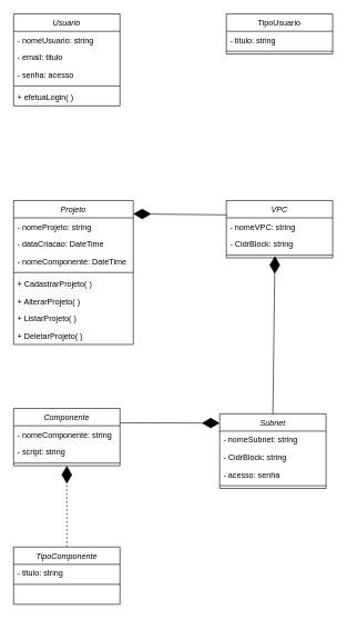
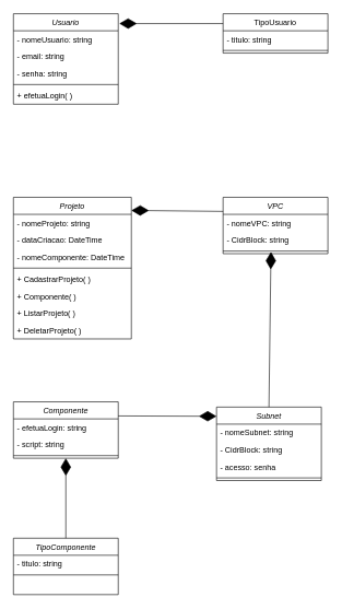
  <mxCell id="0" />
  <mxCell id="1" parent="0" />
  <mxCell id="2" value="Usuario" style="swimlane;fontStyle=2;align=center;verticalAlign=top;childLayout=stackLayout;horizontal=1;startSize=26;horizontalStack=0;resizeParent=1;resizeLast=0;collapsible=1;marginBottom=0;rounded=0;shadow=0;strokeWidth=1;" parent="1" vertex="1"><mxGeometry x="20" y="20" width="160" height="138" as="geometry"><mxRectangle x="230" y="140" width="160" height="26" as="alternateBounds" /></mxGeometry></mxCell>
  <mxCell id="3" value="- nomeUsuario: string" style="text;align=left;verticalAlign=top;spacingLeft=4;spacingRight=4;overflow=hidden;rotatable=0;points=[[0,0.5],[1,0.5]];portConstraint=eastwest;" parent="2" vertex="1"><mxGeometry y="26" width="160" height="26" as="geometry" /></mxCell>
- <mxCell id="4" value="- email: titulo" style="text;align=left;verticalAlign=top;spacingLeft=4;spacingRight=4;overflow=hidden;rotatable=0;points=[[0,0.5],[1,0.5]];portConstraint=eastwest;rounded=0;shadow=0;html=0;" parent="2" vertex="1"><mxGeometry y="52" width="160" height="26" as="geometry" /></mxCell>
- <mxCell id="5" value="- senha: acesso" style="text;align=left;verticalAlign=top;spacingLeft=4;spacingRight=4;overflow=hidden;rotatable=0;points=[[0,0.5],[1,0.5]];portConstraint=eastwest;rounded=0;shadow=0;html=0;" parent="2" vertex="1"><mxGeometry y="78" width="160" height="26" as="geometry" /></mxCell>
+ <mxCell id="4" value="- email: string" style="text;align=left;verticalAlign=top;spacingLeft=4;spacingRight=4;overflow=hidden;rotatable=0;points=[[0,0.5],[1,0.5]];portConstraint=eastwest;rounded=0;shadow=0;html=0;" parent="2" vertex="1"><mxGeometry y="52" width="160" height="26" as="geometry" /></mxCell>
+ <mxCell id="5" value="- senha: string" style="text;align=left;verticalAlign=top;spacingLeft=4;spacingRight=4;overflow=hidden;rotatable=0;points=[[0,0.5],[1,0.5]];portConstraint=eastwest;rounded=0;shadow=0;html=0;" parent="2" vertex="1"><mxGeometry y="78" width="160" height="26" as="geometry" /></mxCell>
  <mxCell id="6" value="" style="line;html=1;strokeWidth=1;align=left;verticalAlign=middle;spacingTop=-1;spacingLeft=3;spacingRight=3;rotatable=0;labelPosition=right;points=[];portConstraint=eastwest;" parent="2" vertex="1"><mxGeometry y="104" width="160" height="8" as="geometry" /></mxCell>
  <mxCell id="7" value="+ efetuaLogin( )" style="text;align=left;verticalAlign=top;spacingLeft=4;spacingRight=4;overflow=hidden;rotatable=0;points=[[0,0.5],[1,0.5]];portConstraint=eastwest;" parent="2" vertex="1"><mxGeometry y="112" width="160" height="26" as="geometry" /></mxCell>
  <mxCell id="8" value="TipoUsuario" style="swimlane;fontStyle=0;align=center;verticalAlign=top;childLayout=stackLayout;horizontal=1;startSize=26;horizontalStack=0;resizeParent=1;resizeLast=0;collapsible=1;marginBottom=0;rounded=0;shadow=0;strokeWidth=1;" parent="1" vertex="1"><mxGeometry x="340" y="20" width="160" height="60" as="geometry"><mxRectangle x="550" y="140" width="160" height="26" as="alternateBounds" /></mxGeometry></mxCell>
  <mxCell id="9" value="- titulo: string" style="text;align=left;verticalAlign=top;spacingLeft=4;spacingRight=4;overflow=hidden;rotatable=0;points=[[0,0.5],[1,0.5]];portConstraint=eastwest;" parent="8" vertex="1"><mxGeometry y="26" width="160" height="26" as="geometry" /></mxCell>
  <mxCell id="10" value="" style="line;html=1;strokeWidth=1;align=left;verticalAlign=middle;spacingTop=-1;spacingLeft=3;spacingRight=3;rotatable=0;labelPosition=right;points=[];portConstraint=eastwest;" parent="8" vertex="1"><mxGeometry y="52" width="160" height="8" as="geometry" /></mxCell>
  <mxCell id="11" value="Projeto" style="swimlane;fontStyle=2;align=center;verticalAlign=top;childLayout=stackLayout;horizontal=1;startSize=26;horizontalStack=0;resizeParent=1;resizeLast=0;collapsible=1;marginBottom=0;rounded=0;shadow=0;strokeWidth=1;" parent="1" vertex="1"><mxGeometry x="20" y="300" width="180" height="216" as="geometry"><mxRectangle x="230" y="140" width="160" height="26" as="alternateBounds" /></mxGeometry></mxCell>
  <mxCell id="12" value="- nomeProjeto: string" style="text;align=left;verticalAlign=top;spacingLeft=4;spacingRight=4;overflow=hidden;rotatable=0;points=[[0,0.5],[1,0.5]];portConstraint=eastwest;" parent="11" vertex="1"><mxGeometry y="26" width="180" height="26" as="geometry" /></mxCell>
  <mxCell id="13" value="- dataCriacao: DateTime" style="text;align=left;verticalAlign=top;spacingLeft=4;spacingRight=4;overflow=hidden;rotatable=0;points=[[0,0.5],[1,0.5]];portConstraint=eastwest;rounded=0;shadow=0;html=0;" parent="11" vertex="1"><mxGeometry y="52" width="180" height="26" as="geometry" /></mxCell>
  <mxCell id="14" value="- nomeComponente: DateTime" style="text;align=left;verticalAlign=top;spacingLeft=4;spacingRight=4;overflow=hidden;rotatable=0;points=[[0,0.5],[1,0.5]];portConstraint=eastwest;rounded=0;shadow=0;html=0;" parent="11" vertex="1"><mxGeometry y="78" width="180" height="26" as="geometry" /></mxCell>
  <mxCell id="15" value="" style="line;html=1;strokeWidth=1;align=left;verticalAlign=middle;spacingTop=-1;spacingLeft=3;spacingRight=3;rotatable=0;labelPosition=right;points=[];portConstraint=eastwest;" parent="11" vertex="1"><mxGeometry y="104" width="180" height="8" as="geometry" /></mxCell>
  <mxCell id="16" value="+ CadastrarProjeto( )" style="text;align=left;verticalAlign=top;spacingLeft=4;spacingRight=4;overflow=hidden;rotatable=0;points=[[0,0.5],[1,0.5]];portConstraint=eastwest;" parent="11" vertex="1"><mxGeometry y="112" width="180" height="26" as="geometry" /></mxCell>
- <mxCell id="17" value="+ AlterarProjeto( )" style="text;align=left;verticalAlign=top;spacingLeft=4;spacingRight=4;overflow=hidden;rotatable=0;points=[[0,0.5],[1,0.5]];portConstraint=eastwest;" parent="11" vertex="1"><mxGeometry y="138" width="180" height="26" as="geometry" /></mxCell>
+ <mxCell id="17" value="+ Componente( )" style="text;align=left;verticalAlign=top;spacingLeft=4;spacingRight=4;overflow=hidden;rotatable=0;points=[[0,0.5],[1,0.5]];portConstraint=eastwest;" parent="11" vertex="1"><mxGeometry y="138" width="180" height="26" as="geometry" /></mxCell>
  <mxCell id="18" value="+ ListarProjeto( )" style="text;align=left;verticalAlign=top;spacingLeft=4;spacingRight=4;overflow=hidden;rotatable=0;points=[[0,0.5],[1,0.5]];portConstraint=eastwest;" parent="11" vertex="1"><mxGeometry y="164" width="180" height="26" as="geometry" /></mxCell>
  <mxCell id="19" value="+ DeletarProjeto( )" style="text;align=left;verticalAlign=top;spacingLeft=4;spacingRight=4;overflow=hidden;rotatable=0;points=[[0,0.5],[1,0.5]];portConstraint=eastwest;" parent="11" vertex="1"><mxGeometry y="190" width="180" height="26" as="geometry" /></mxCell>
  <mxCell id="20" value="VPC" style="swimlane;fontStyle=2;align=center;verticalAlign=top;childLayout=stackLayout;horizontal=1;startSize=26;horizontalStack=0;resizeParent=1;resizeLast=0;collapsible=1;marginBottom=0;rounded=0;shadow=0;strokeWidth=1;" parent="1" vertex="1"><mxGeometry x="340" y="300" width="160" height="86" as="geometry"><mxRectangle x="230" y="140" width="160" height="26" as="alternateBounds" /></mxGeometry></mxCell>
  <mxCell id="21" value="- nomeVPC: string" style="text;align=left;verticalAlign=top;spacingLeft=4;spacingRight=4;overflow=hidden;rotatable=0;points=[[0,0.5],[1,0.5]];portConstraint=eastwest;" parent="20" vertex="1"><mxGeometry y="26" width="160" height="26" as="geometry" /></mxCell>
  <mxCell id="22" value="- CidrBlock: string" style="text;align=left;verticalAlign=top;spacingLeft=4;spacingRight=4;overflow=hidden;rotatable=0;points=[[0,0.5],[1,0.5]];portConstraint=eastwest;rounded=0;shadow=0;html=0;" parent="20" vertex="1"><mxGeometry y="52" width="160" height="26" as="geometry" /></mxCell>
  <mxCell id="23" value="" style="line;html=1;strokeWidth=1;align=left;verticalAlign=middle;spacingTop=-1;spacingLeft=3;spacingRight=3;rotatable=0;labelPosition=right;points=[];portConstraint=eastwest;" parent="20" vertex="1"><mxGeometry y="78" width="160" height="8" as="geometry" /></mxCell>
  <mxCell id="24" value="Subnet" style="swimlane;fontStyle=2;align=center;verticalAlign=top;childLayout=stackLayout;horizontal=1;startSize=26;horizontalStack=0;resizeParent=1;resizeLast=0;collapsible=1;marginBottom=0;rounded=0;shadow=0;strokeWidth=1;" parent="1" vertex="1"><mxGeometry x="330" y="620" width="160" height="112" as="geometry"><mxRectangle x="230" y="140" width="160" height="26" as="alternateBounds" /></mxGeometry></mxCell>
  <mxCell id="25" value="- nomeSubnet: string" style="text;align=left;verticalAlign=top;spacingLeft=4;spacingRight=4;overflow=hidden;rotatable=0;points=[[0,0.5],[1,0.5]];portConstraint=eastwest;" parent="24" vertex="1"><mxGeometry y="26" width="160" height="26" as="geometry" /></mxCell>
  <mxCell id="26" value="- CidrBlock: string" style="text;align=left;verticalAlign=top;spacingLeft=4;spacingRight=4;overflow=hidden;rotatable=0;points=[[0,0.5],[1,0.5]];portConstraint=eastwest;rounded=0;shadow=0;html=0;" parent="24" vertex="1"><mxGeometry y="52" width="160" height="26" as="geometry" /></mxCell>
  <mxCell id="27" value="- acesso: senha" style="text;align=left;verticalAlign=top;spacingLeft=4;spacingRight=4;overflow=hidden;rotatable=0;points=[[0,0.5],[1,0.5]];portConstraint=eastwest;rounded=0;shadow=0;html=0;" parent="24" vertex="1"><mxGeometry y="78" width="160" height="26" as="geometry" /></mxCell>
  <mxCell id="28" value="" style="line;html=1;strokeWidth=1;align=left;verticalAlign=middle;spacingTop=-1;spacingLeft=3;spacingRight=3;rotatable=0;labelPosition=right;points=[];portConstraint=eastwest;" parent="24" vertex="1"><mxGeometry y="104" width="160" height="8" as="geometry" /></mxCell>
  <mxCell id="29" value="Componente" style="swimlane;fontStyle=2;align=center;verticalAlign=top;childLayout=stackLayout;horizontal=1;startSize=26;horizontalStack=0;resizeParent=1;resizeLast=0;collapsible=1;marginBottom=0;rounded=0;shadow=0;strokeWidth=1;" parent="1" vertex="1"><mxGeometry x="20" y="612" width="160" height="86" as="geometry"><mxRectangle x="230" y="140" width="160" height="26" as="alternateBounds" /></mxGeometry></mxCell>
- <mxCell id="30" value="- nomeComponente: string" style="text;align=left;verticalAlign=top;spacingLeft=4;spacingRight=4;overflow=hidden;rotatable=0;points=[[0,0.5],[1,0.5]];portConstraint=eastwest;" parent="29" vertex="1"><mxGeometry y="26" width="160" height="26" as="geometry" /></mxCell>
+ <mxCell id="30" value="- efetuaLogin: string" style="text;align=left;verticalAlign=top;spacingLeft=4;spacingRight=4;overflow=hidden;rotatable=0;points=[[0,0.5],[1,0.5]];portConstraint=eastwest;" parent="29" vertex="1"><mxGeometry y="26" width="160" height="26" as="geometry" /></mxCell>
  <mxCell id="31" value="- script: string" style="text;align=left;verticalAlign=top;spacingLeft=4;spacingRight=4;overflow=hidden;rotatable=0;points=[[0,0.5],[1,0.5]];portConstraint=eastwest;" parent="29" vertex="1"><mxGeometry y="52" width="160" height="26" as="geometry" /></mxCell>
  <mxCell id="32" value="" style="line;html=1;strokeWidth=1;align=left;verticalAlign=middle;spacingTop=-1;spacingLeft=3;spacingRight=3;rotatable=0;labelPosition=right;points=[];portConstraint=eastwest;" parent="29" vertex="1"><mxGeometry y="78" width="160" height="8" as="geometry" /></mxCell>
  <mxCell id="33" value="TipoComponente" style="swimlane;fontStyle=2;align=center;verticalAlign=top;childLayout=stackLayout;horizontal=1;startSize=26;horizontalStack=0;resizeParent=1;resizeLast=0;collapsible=1;marginBottom=0;rounded=0;shadow=0;strokeWidth=1;" parent="1" vertex="1"><mxGeometry x="20" y="820" width="160" height="86" as="geometry"><mxRectangle x="230" y="140" width="160" height="26" as="alternateBounds" /></mxGeometry></mxCell>
  <mxCell id="34" value="- titulo: string" style="text;align=left;verticalAlign=top;spacingLeft=4;spacingRight=4;overflow=hidden;rotatable=0;points=[[0,0.5],[1,0.5]];portConstraint=eastwest;" parent="33" vertex="1"><mxGeometry y="26" width="160" height="26" as="geometry" /></mxCell>
  <mxCell id="35" value="" style="line;html=1;strokeWidth=1;align=left;verticalAlign=middle;spacingTop=-1;spacingLeft=3;spacingRight=3;rotatable=0;labelPosition=right;points=[];portConstraint=eastwest;" parent="33" vertex="1"><mxGeometry y="52" width="160" height="8" as="geometry" /></mxCell>
+ <mxCell id="36" value="" style="endArrow=diamondThin;endFill=1;endSize=24;html=1;rounded=0;exitX=0;exitY=0.25;exitDx=0;exitDy=0;entryX=1.01;entryY=0.109;entryDx=0;entryDy=0;entryPerimeter=0;" parent="1" source="8" target="2" edge="1"><mxGeometry width="160" relative="1" as="geometry"><mxPoint x="230" y="50" as="sourcePoint" /><mxPoint x="270" y="50" as="targetPoint" /></mxGeometry></mxCell>
  <mxCell id="37" value="" style="endArrow=diamondThin;endFill=1;endSize=24;html=1;rounded=0;exitX=0;exitY=0.25;exitDx=0;exitDy=0;" parent="1" source="20" edge="1"><mxGeometry width="160" relative="1" as="geometry"><mxPoint x="120" y="310" as="sourcePoint" /><mxPoint x="200" y="320" as="targetPoint" /></mxGeometry></mxCell>
  <mxCell id="38" value="" style="endArrow=diamondThin;endFill=1;endSize=24;html=1;rounded=0;exitX=0.5;exitY=0;exitDx=0;exitDy=0;entryX=0.457;entryY=0.654;entryDx=0;entryDy=0;entryPerimeter=0;" parent="1" source="24" target="23" edge="1"><mxGeometry width="160" relative="1" as="geometry"><mxPoint x="350" y="331.5" as="sourcePoint" /><mxPoint x="410" y="390" as="targetPoint" /></mxGeometry></mxCell>
  <mxCell id="39" value="" style="endArrow=diamondThin;endFill=1;endSize=24;html=1;rounded=0;exitX=1;exitY=0.25;exitDx=0;exitDy=0;" parent="1" source="29" edge="1"><mxGeometry width="160" relative="1" as="geometry"><mxPoint x="350" y="331.5" as="sourcePoint" /><mxPoint x="330" y="634" as="targetPoint" /></mxGeometry></mxCell>
- <mxCell id="40" value="" style="endArrow=diamondThin;endFill=1;endSize=24;html=1;rounded=0;entryX=0.5;entryY=1;entryDx=0;entryDy=0;dashed=1;" parent="1" source="33" target="29" edge="1"><mxGeometry width="160" relative="1" as="geometry"><mxPoint x="190" y="643.5" as="sourcePoint" /><mxPoint x="340" y="644" as="targetPoint" /></mxGeometry></mxCell>
+ <mxCell id="40" value="" style="endArrow=diamondThin;endFill=1;endSize=24;html=1;rounded=0;entryX=0.5;entryY=1;entryDx=0;entryDy=0;" parent="1" source="33" target="29" edge="1"><mxGeometry width="160" relative="1" as="geometry"><mxPoint x="190" y="643.5" as="sourcePoint" /><mxPoint x="340" y="644" as="targetPoint" /></mxGeometry></mxCell>
